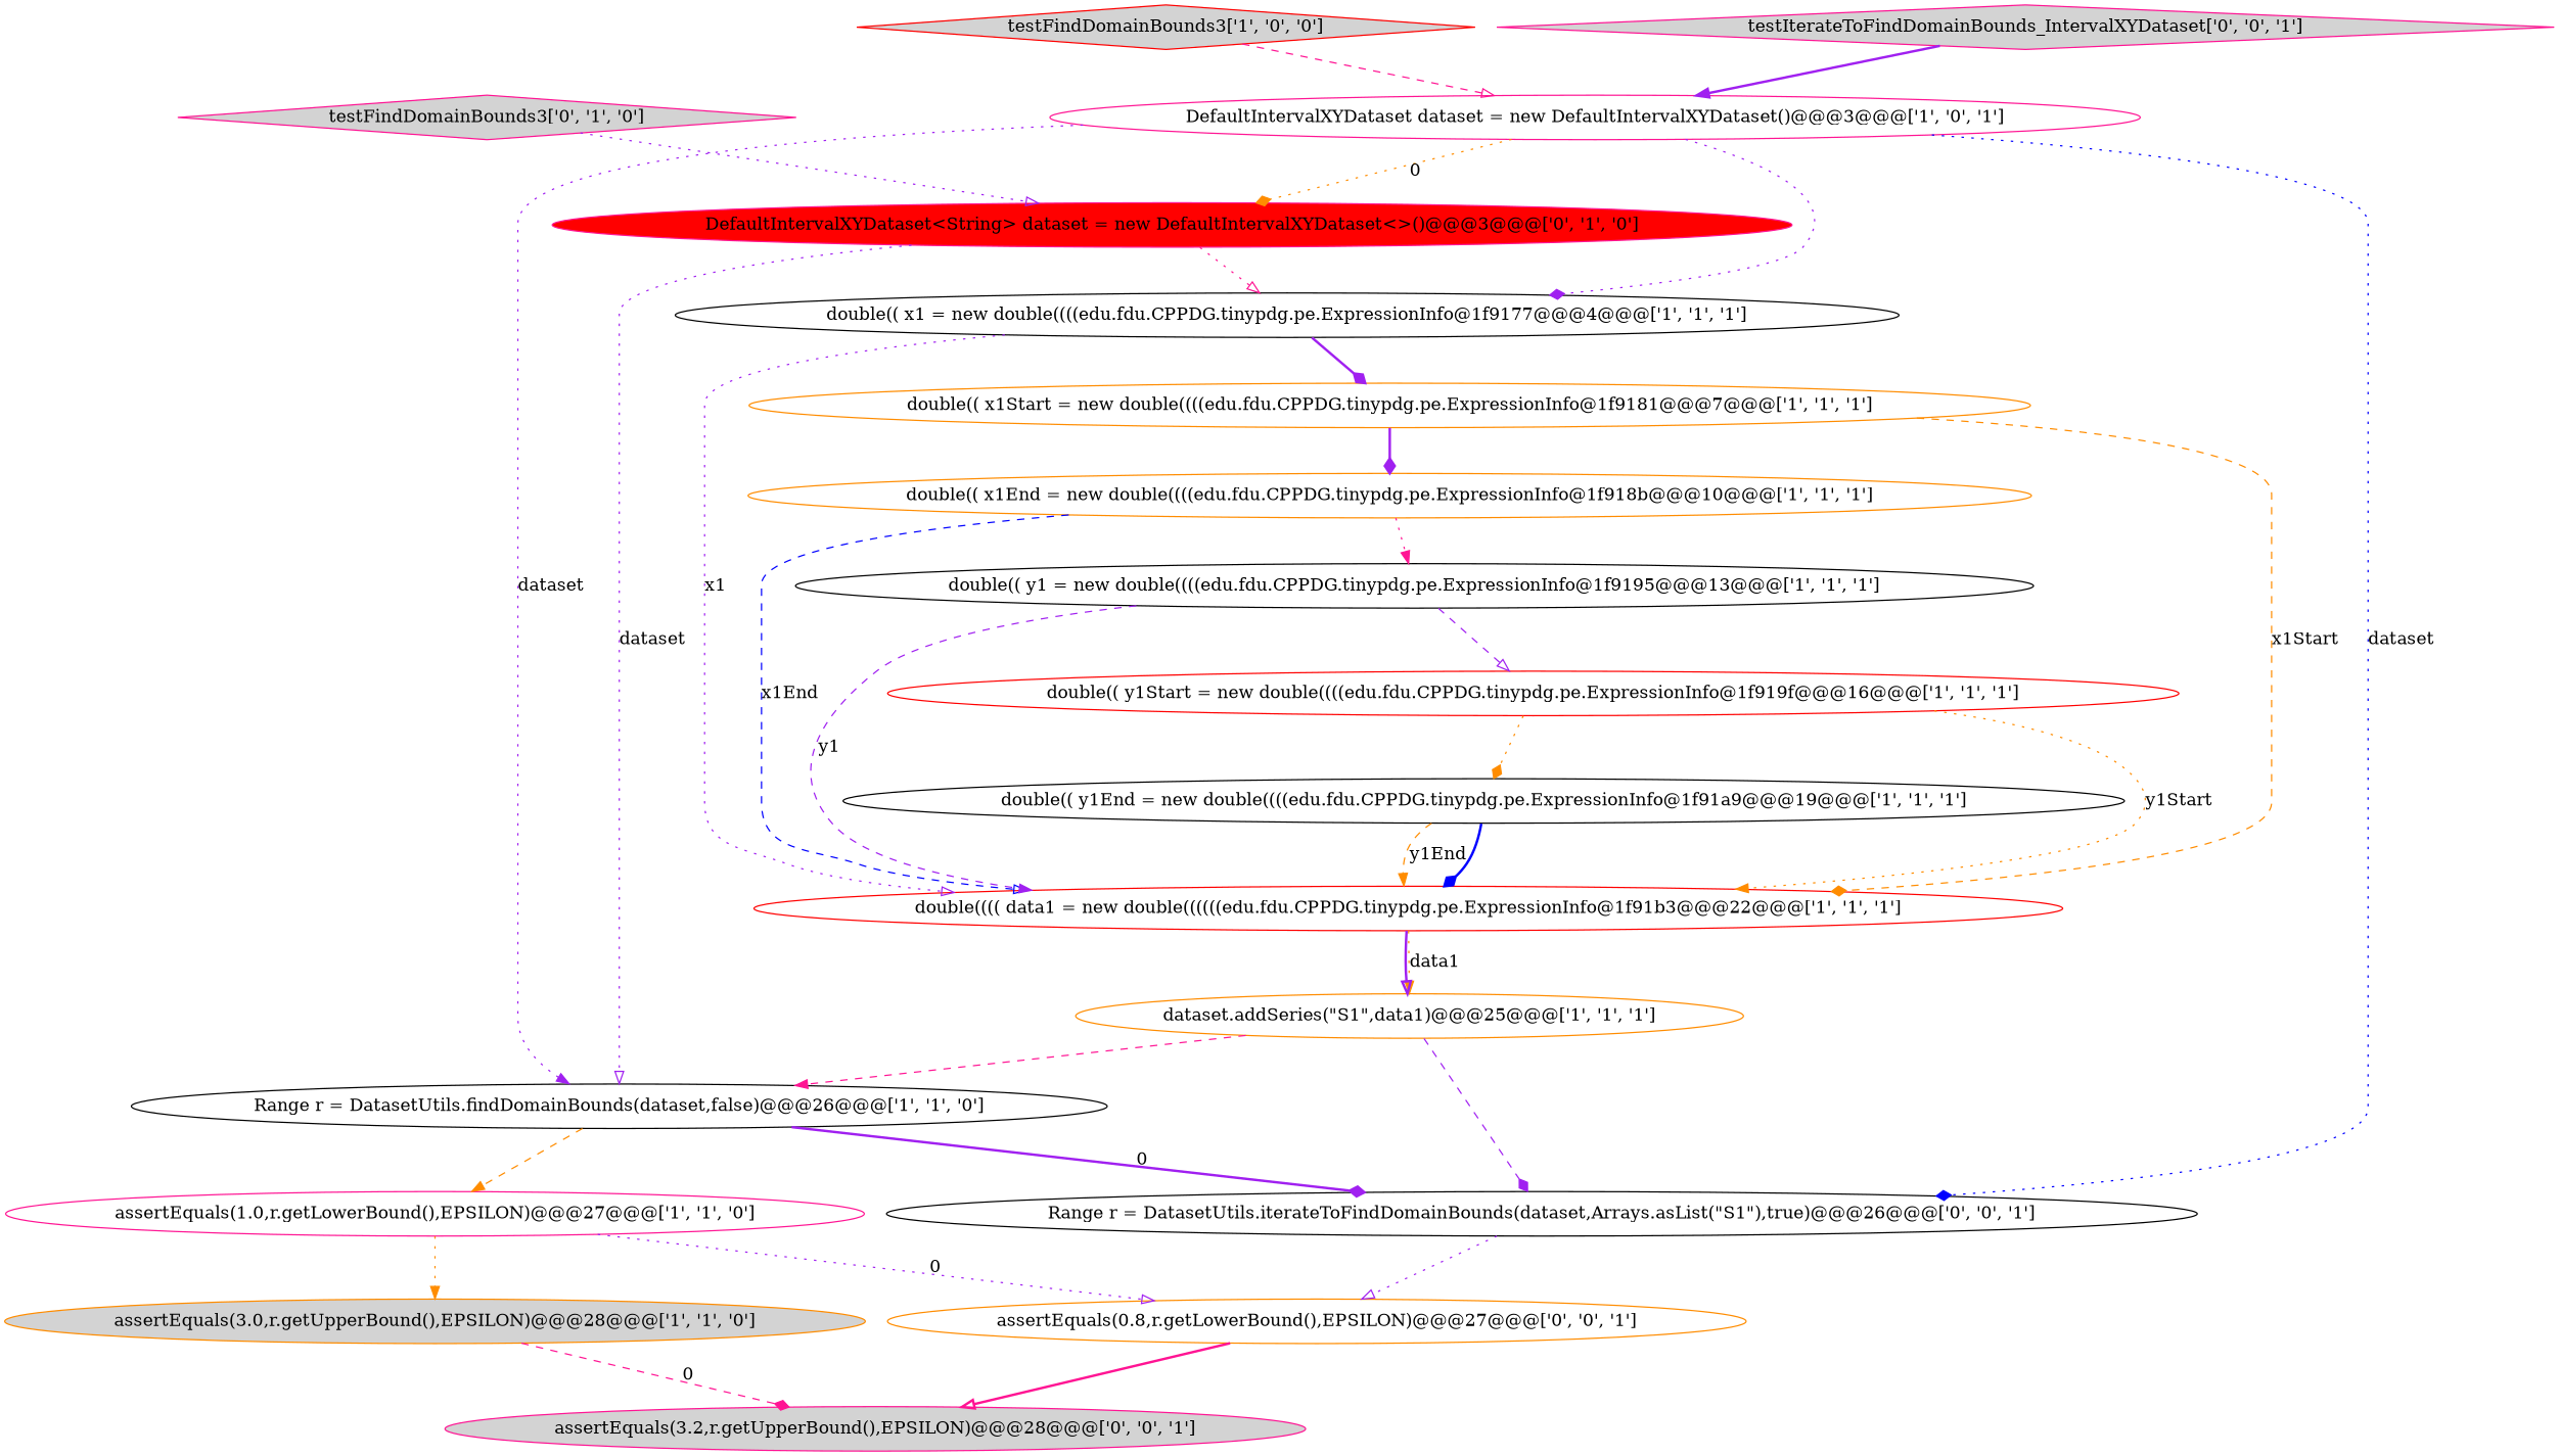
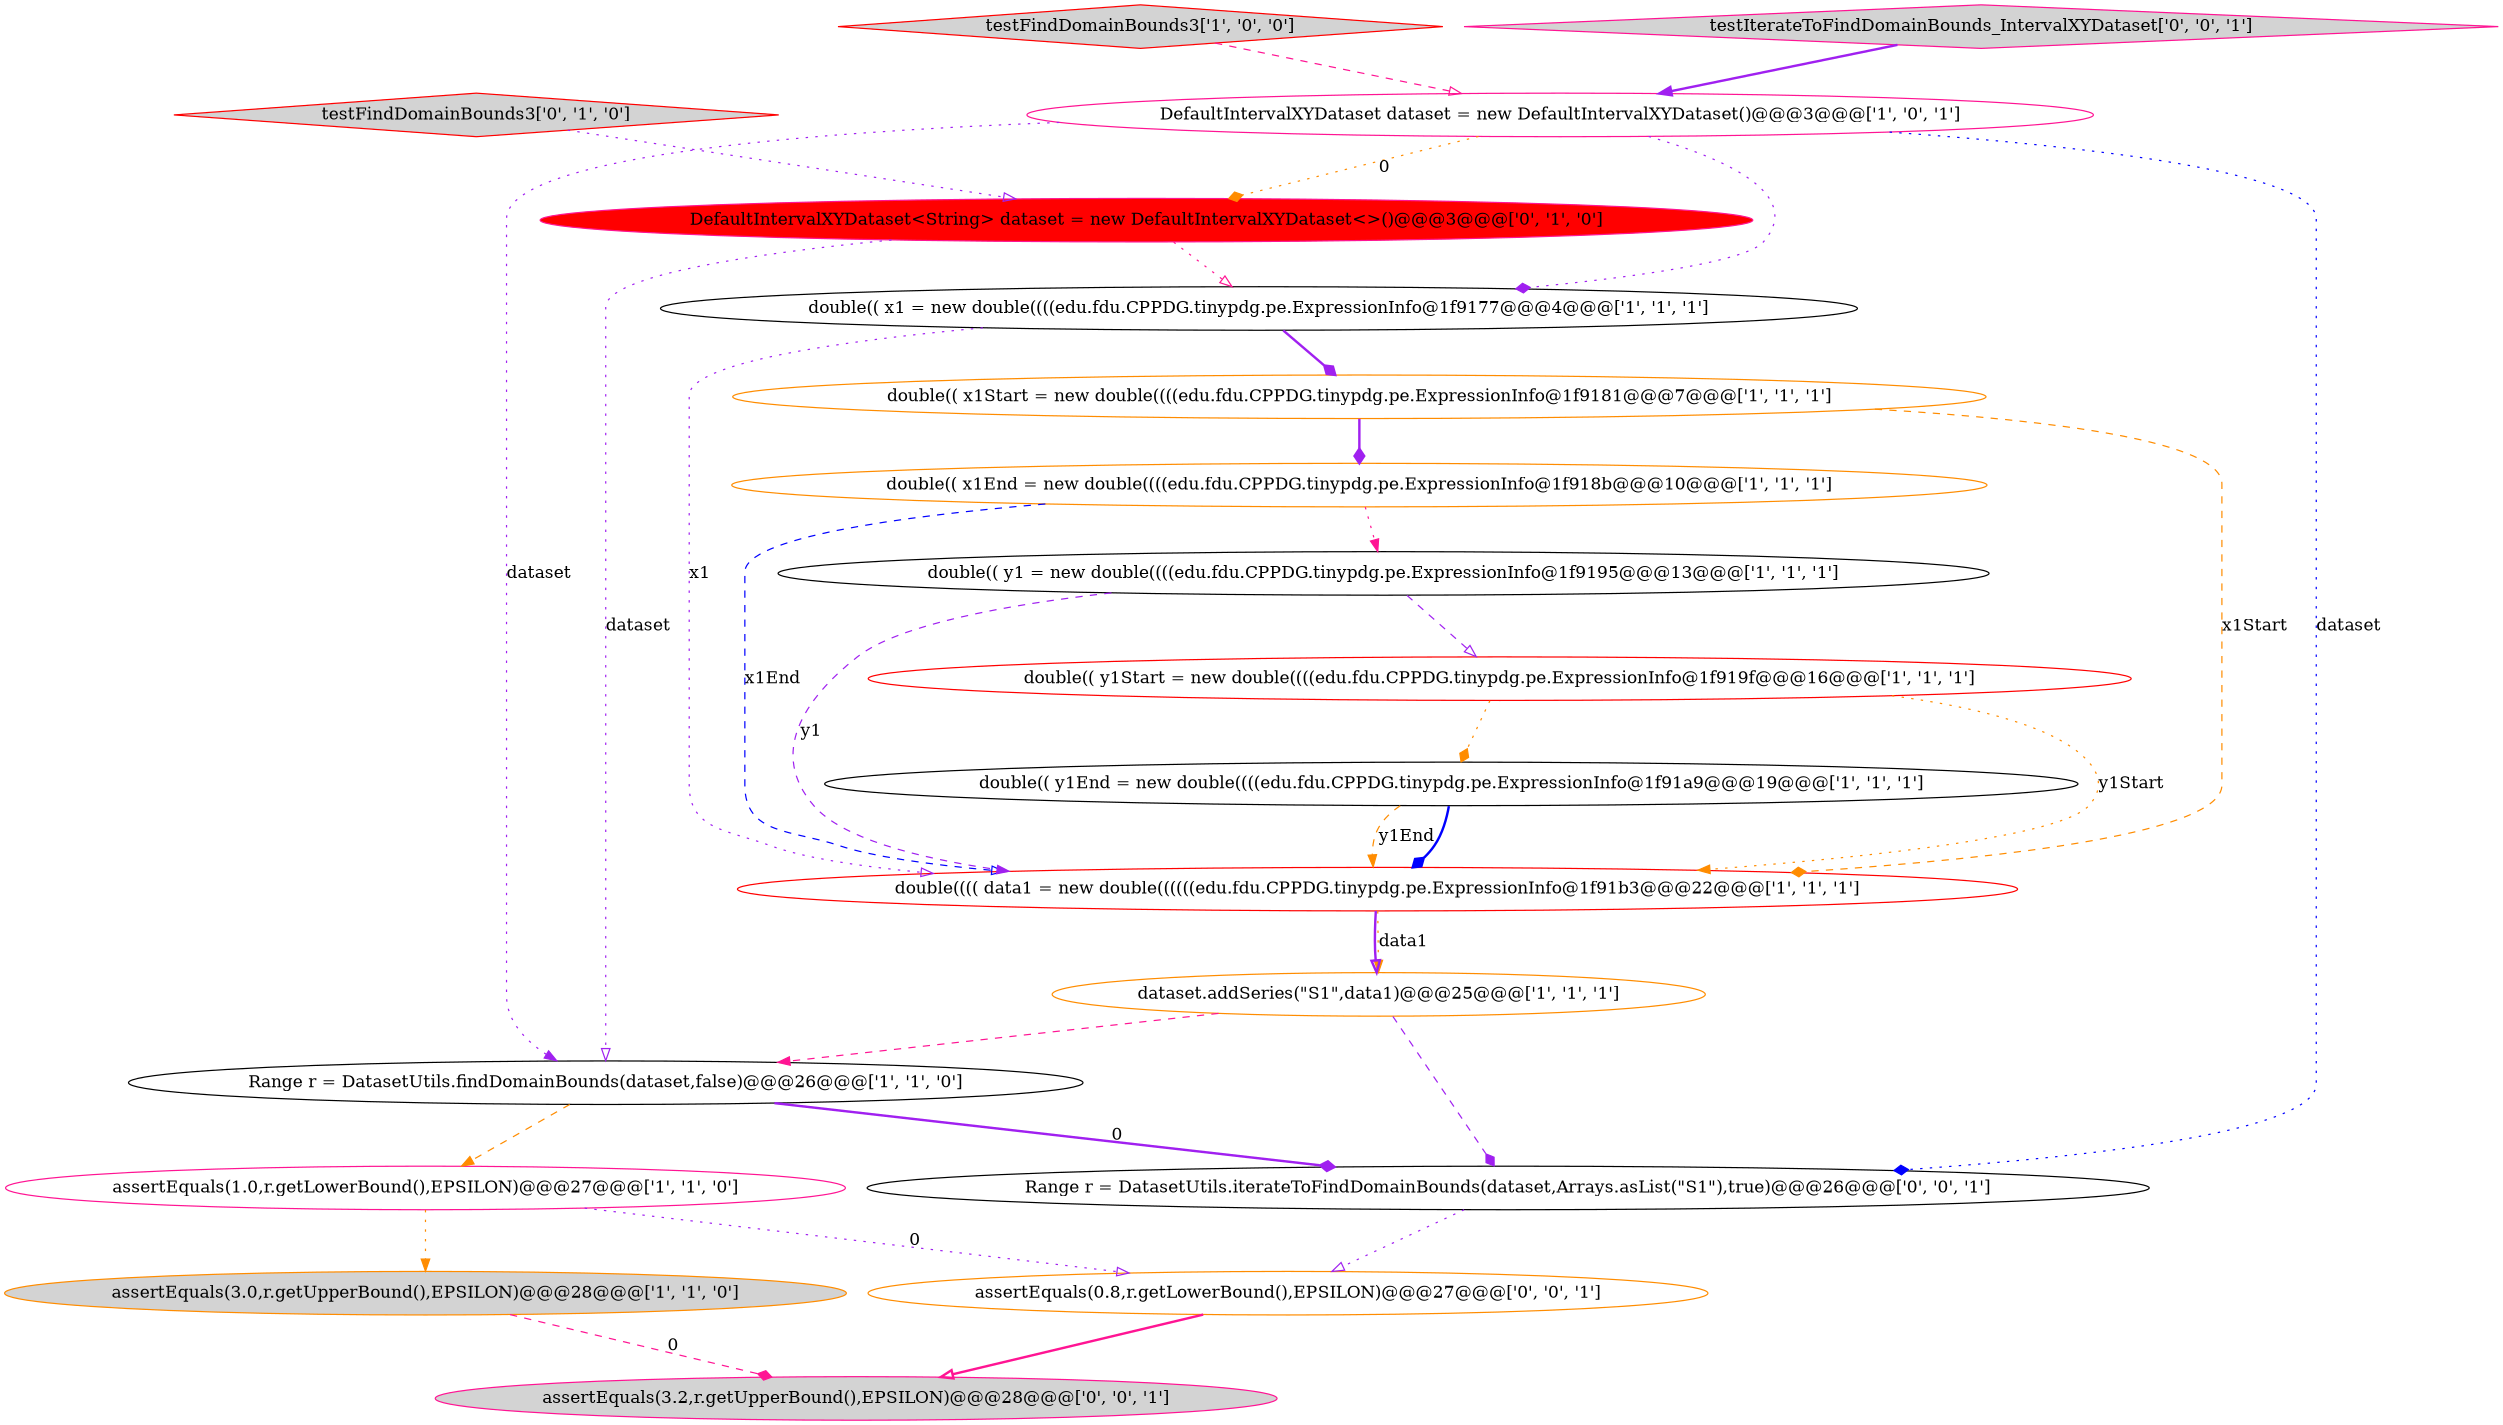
  digraph {
    node [fillcolor=white shape=ellipse style=filled color=deeppink]
    edge [style=dotted color=purple arrowhead=onormal]
    n1 [label="double(((( data1 = new double((((((edu.fdu.CPPDG.tinypdg.pe.ExpressionInfo@1f91b3@@@22@@@['1', '1', '1']" color=red]
    n2 [label="dataset.addSeries(\"S1\",data1)@@@25@@@['1', '1', '1']" color=darkorange]
    n3 [label="double(( y1Start = new double((((edu.fdu.CPPDG.tinypdg.pe.ExpressionInfo@1f919f@@@16@@@['1', '1', '1']" color=red]
    n4 [label="double(( y1End = new double((((edu.fdu.CPPDG.tinypdg.pe.ExpressionInfo@1f91a9@@@19@@@['1', '1', '1']" color=black]
    n5 [fillcolor=lightgray label="assertEquals(3.2,r.getUpperBound(),EPSILON)@@@28@@@['0', '0', '1']"]
    n6 [label="DefaultIntervalXYDataset dataset = new DefaultIntervalXYDataset()@@@3@@@['1', '0', '1']"]
    n7 [label="Range r = DatasetUtils.iterateToFindDomainBounds(dataset,Arrays.asList(\"S1\"),true)@@@26@@@['0', '0', '1']" color=black]
    n8 [label="double(( x1 = new double((((edu.fdu.CPPDG.tinypdg.pe.ExpressionInfo@1f9177@@@4@@@['1', '1', '1']" color=black]
    n9 [label="Range r = DatasetUtils.findDomainBounds(dataset,false)@@@26@@@['1', '1', '0']" color=black]
    n10 [fillcolor=red label="DefaultIntervalXYDataset<String> dataset = new DefaultIntervalXYDataset<>()@@@3@@@['0', '1', '0']"]
-   n11 [fillcolor=lightgray label="testFindDomainBounds3['0', '1', '0']" shape=diamond]
+   n11 [fillcolor=lightgray label="testFindDomainBounds3['0', '1', '0']" shape=diamond color=red]
    n12 [label="assertEquals(0.8,r.getLowerBound(),EPSILON)@@@27@@@['0', '0', '1']" color=darkorange]
    n13 [label="double(( x1Start = new double((((edu.fdu.CPPDG.tinypdg.pe.ExpressionInfo@1f9181@@@7@@@['1', '1', '1']" color=darkorange]
    n14 [label="double(( x1End = new double((((edu.fdu.CPPDG.tinypdg.pe.ExpressionInfo@1f918b@@@10@@@['1', '1', '1']" color=darkorange]
    n15 [fillcolor=lightgray label="testFindDomainBounds3['1', '0', '0']" shape=diamond color=red]
    n16 [label="double(( y1 = new double((((edu.fdu.CPPDG.tinypdg.pe.ExpressionInfo@1f9195@@@13@@@['1', '1', '1']" color=black]
    n17 [label="assertEquals(1.0,r.getLowerBound(),EPSILON)@@@27@@@['1', '1', '0']"]
    n18 [fillcolor=lightgray label="assertEquals(3.0,r.getUpperBound(),EPSILON)@@@28@@@['1', '1', '0']" color=darkorange]
    n19 [fillcolor=lightgray label="testIterateToFindDomainBounds_IntervalXYDataset['0', '0', '1']" shape=diamond]
    n1 -> n2 [label=data1 color=darkorange arrowhead=normal]
    n1 -> n2 [style=bold]
    n2 -> n7 [style=dashed arrowhead=diamond]
    n2 -> n9 [style=dashed color=deeppink arrowhead=normal]
    n3 -> n1 [label=y1Start color=darkorange arrowhead=normal]
    n3 -> n4 [color=darkorange arrowhead=diamond]
    n4 -> n1 [label=y1End style=dashed color=darkorange arrowhead=normal]
    n4 -> n1 [style=bold color=blue arrowhead=diamond]
    n6 -> n7 [label=dataset color=blue arrowhead=diamond]
    n6 -> n8 [arrowhead=diamond]
    n6 -> n9 [label=dataset arrowhead=normal]
    n6 -> n10 [label=0 color=darkorange arrowhead=diamond]
    n7 -> n12
    n8 -> n1 [label=x1]
    n8 -> n13 [style=bold arrowhead=diamond]
    n9 -> n7 [label=0 style=bold arrowhead=diamond]
    n9 -> n17 [style=dashed color=darkorange arrowhead=normal]
    n10 -> n8 [color=deeppink]
    n10 -> n9 [label=dataset]
    n11 -> n10
    n12 -> n5 [style=bold color=deeppink]
    n13 -> n1 [label=x1Start style=dashed color=darkorange arrowhead=diamond]
    n13 -> n14 [style=bold arrowhead=diamond]
    n14 -> n1 [label=x1End style=dashed color=blue]
    n14 -> n16 [color=deeppink arrowhead=normal]
    n15 -> n6 [style=dashed color=deeppink]
    n16 -> n1 [label=y1 style=dashed arrowhead=normal]
    n16 -> n3 [style=dashed]
    n17 -> n12 [label=0]
    n17 -> n18 [color=darkorange arrowhead=normal]
    n18 -> n5 [label=0 style=dashed color=deeppink arrowhead=diamond]
    n19 -> n6 [style=bold arrowhead=normal]
  }
